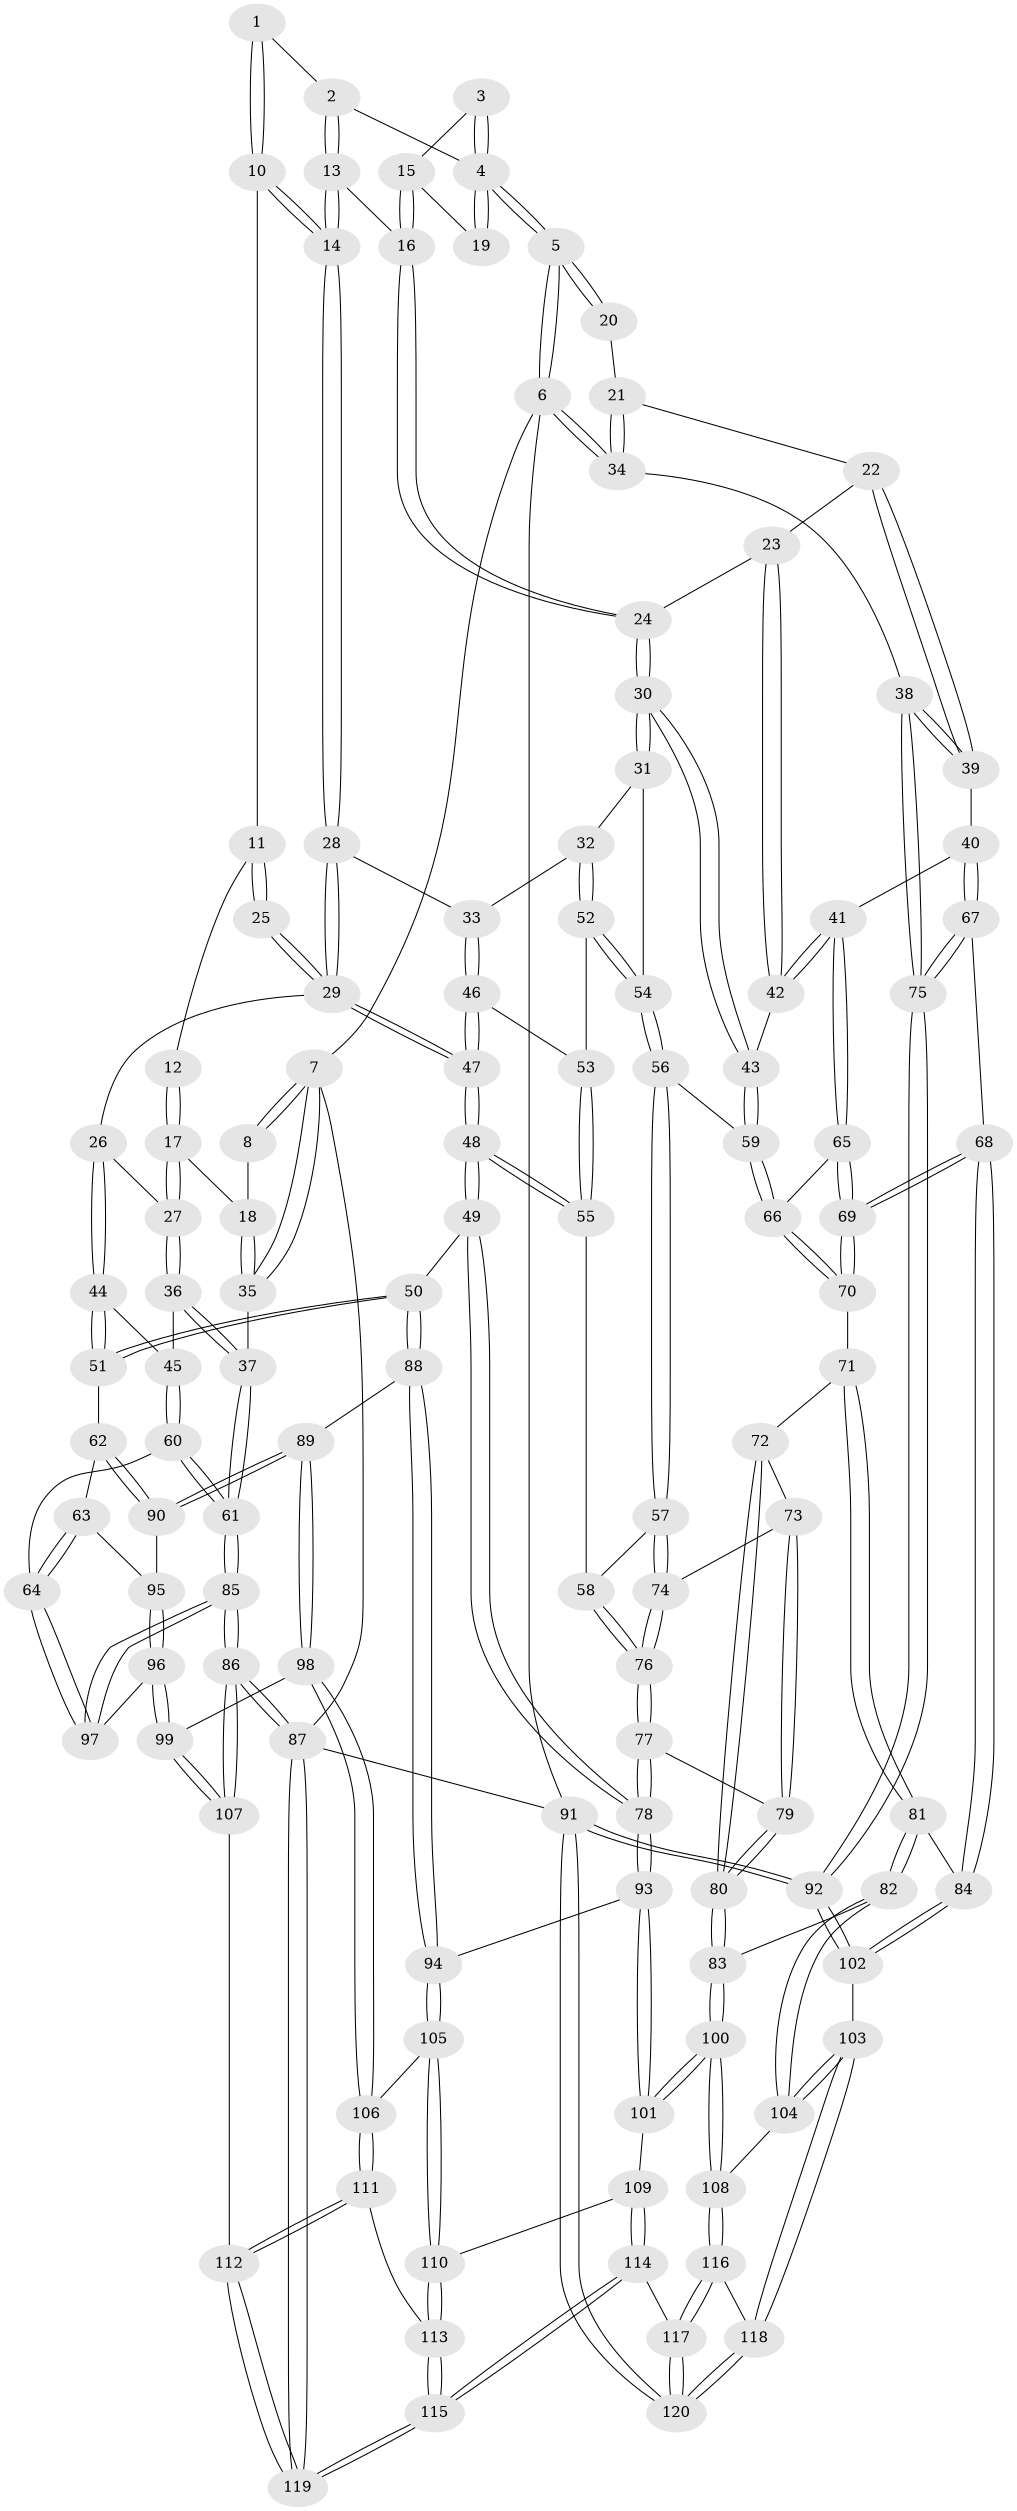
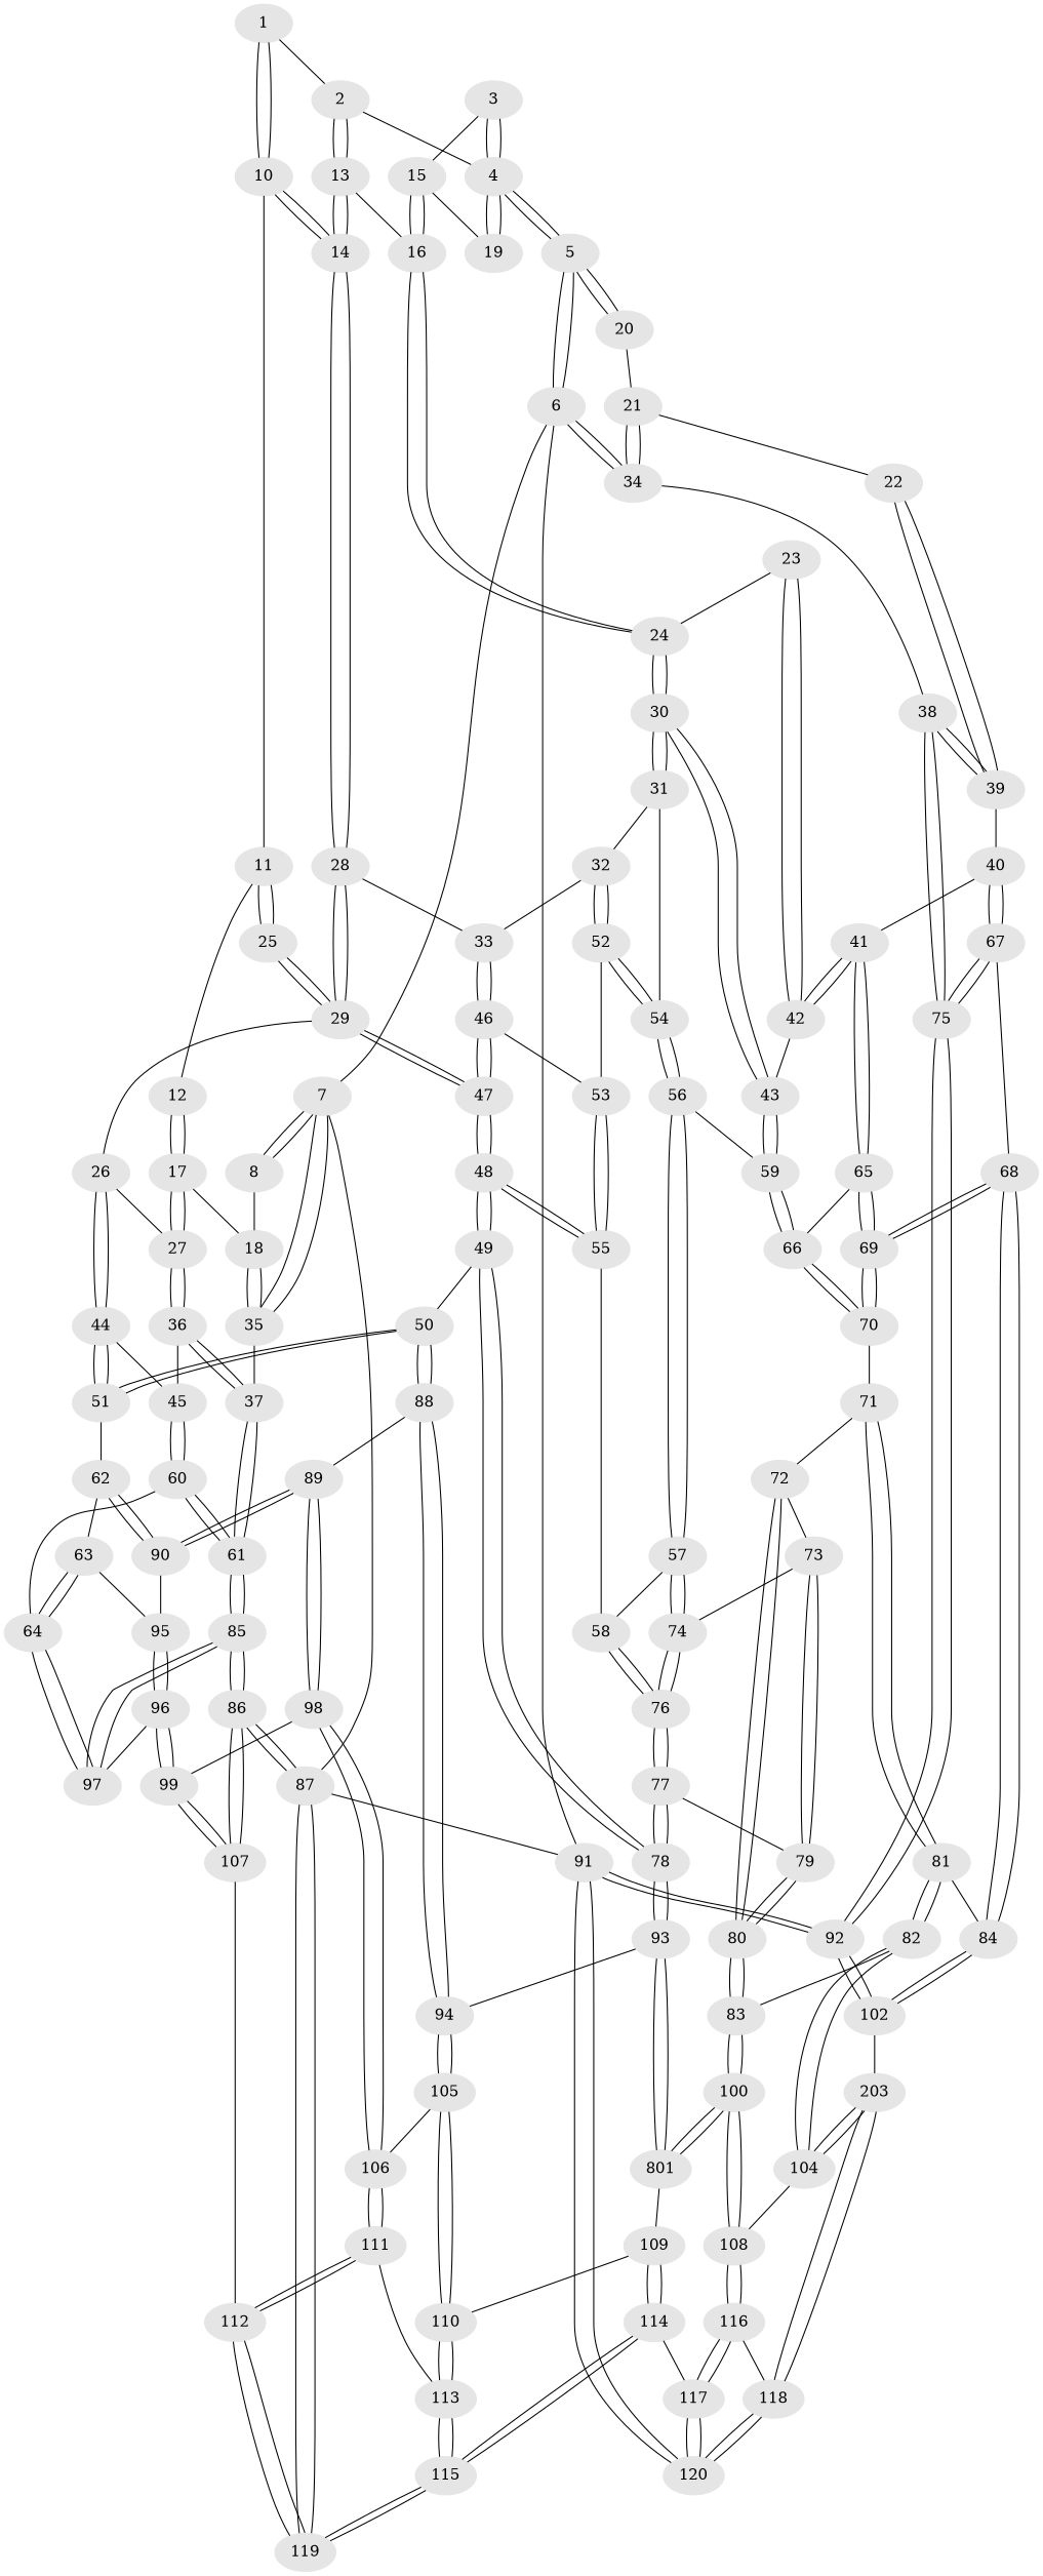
  graph {
    node [color=gray90 style=filled]
    1
    2
    10
    13
    4
    11
    14
    3
    15
    16
    5
    19
    6
    20
    7
    34
    91
    21
    8
    35
    87
    38
    92
    120
    18
    37
    119
    12
    17
    25
    28
    29
    27
    24
    33
    30
    36
    22
    23
    39
    42
    40
    43
    31
    26
    44
    47
    45
    51
    46
    48
    32
    54
    59
    52
    56
    53
    75
    61
    60
    85
    41
    67
    65
    68
    66
    69
    62
    64
    55
    49
    50
    78
    58
    88
    93
    89
    94
    63
    90
    57
    76
    74
    77
    70
    97
    86
    95
    96
    71
    84
    102
    72
    81
    73
    80
    82
    79
    83
-   101
+   101 [label=801]
    100
    104
    108
-   103
+   103 [label=203]
    107
    112
    98
    105
    99
    106
    109
    110
    111
    116
    114
    118
    113
    117
    115
    1 -- 2
    1 -- 10
    1 -- 10
    2 -- 13
    2 -- 13
    2 -- 4
    10 -- 11
    10 -- 14
    10 -- 14
    13 -- 14
    13 -- 14
    13 -- 16
    4 -- 5
    4 -- 5
    4 -- 19
    4 -- 19
    11 -- 12
    11 -- 25
    11 -- 25
    14 -- 28
    14 -- 28
    3 -- 4
    3 -- 4
    3 -- 15
    15 -- 16
    15 -- 16
    15 -- 19
    16 -- 24
    16 -- 24
    5 -- 6
    5 -- 6
    5 -- 20
    5 -- 20
    6 -- 7
    6 -- 34
    6 -- 34
    6 -- 91
    20 -- 21
    7 -- 8
    7 -- 8
    7 -- 35
    7 -- 35
    7 -- 87
    34 -- 38
    91 -- 92
    91 -- 92
    91 -- 120
    91 -- 120
    21 -- 34
    21 -- 34
    21 -- 22
    8 -- 18
    35 -- 37
    87 -- 91
    87 -- 119
    87 -- 119
    38 -- 39
    38 -- 39
    38 -- 75
    38 -- 75
    92 -- 102
    92 -- 102
    18 -- 35
    18 -- 35
    37 -- 61
    37 -- 61
    12 -- 17
    12 -- 17
    17 -- 18
    17 -- 27
    17 -- 27
    25 -- 29
    25 -- 29
    28 -- 29
    28 -- 29
    28 -- 33
    29 -- 26
    29 -- 47
    29 -- 47
    27 -- 36
    27 -- 36
    24 -- 30
    24 -- 30
    33 -- 46
    33 -- 46
    30 -- 43
    30 -- 43
    30 -- 31
    30 -- 31
    36 -- 37
    36 -- 37
    36 -- 45
-   22 -- 23
    22 -- 39
    22 -- 39
    23 -- 24
    23 -- 42
    23 -- 42
    39 -- 40
    42 -- 43
    40 -- 41
    40 -- 67
    40 -- 67
    43 -- 59
    43 -- 59
    31 -- 32
    31 -- 54
    26 -- 27
    26 -- 44
    26 -- 44
    44 -- 45
    44 -- 51
    44 -- 51
    47 -- 48
    47 -- 48
    45 -- 60
    45 -- 60
    51 -- 62
    46 -- 47
    46 -- 47
    46 -- 53
    48 -- 55
    48 -- 55
    48 -- 49
    48 -- 49
    32 -- 33
    32 -- 52
    32 -- 52
    54 -- 56
    54 -- 56
    59 -- 66
    59 -- 66
    52 -- 54
    52 -- 54
    52 -- 53
    56 -- 59
    56 -- 57
    56 -- 57
    53 -- 55
    53 -- 55
    75 -- 92
    75 -- 92
    61 -- 85
    61 -- 85
    60 -- 61
    60 -- 61
    60 -- 64
    85 -- 97
    85 -- 97
    85 -- 86
    85 -- 86
    41 -- 42
    41 -- 42
    41 -- 65
    41 -- 65
    67 -- 75
    67 -- 75
    67 -- 68
    65 -- 66
    65 -- 69
    65 -- 69
    68 -- 69
    68 -- 69
    68 -- 84
    68 -- 84
    66 -- 70
    66 -- 70
    69 -- 70
    69 -- 70
    62 -- 63
    62 -- 90
    62 -- 90
    64 -- 97
    64 -- 97
    55 -- 58
    49 -- 50
    49 -- 78
    49 -- 78
    50 -- 51
    50 -- 51
    50 -- 88
    50 -- 88
    78 -- 93
    78 -- 93
    58 -- 76
    58 -- 76
    88 -- 89
    88 -- 94
    88 -- 94
    93 -- 94
    93 -- 101
    93 -- 101
    89 -- 90
    89 -- 90
    89 -- 98
    89 -- 98
    94 -- 105
    94 -- 105
    63 -- 64
    63 -- 64
    63 -- 95
    90 -- 95
    57 -- 58
    57 -- 74
    57 -- 74
    76 -- 77
    76 -- 77
    74 -- 76
    74 -- 76
    77 -- 78
    77 -- 78
    77 -- 79
    70 -- 71
    86 -- 87
    86 -- 87
    86 -- 107
    86 -- 107
    95 -- 96
    95 -- 96
    96 -- 97
    96 -- 99
    96 -- 99
    71 -- 72
    71 -- 81
    71 -- 81
    84 -- 102
    84 -- 102
    102 -- 103
    72 -- 73
    72 -- 80
    72 -- 80
    81 -- 84
    81 -- 82
    81 -- 82
    73 -- 74
    73 -- 79
    73 -- 79
    80 -- 83
    80 -- 83
    82 -- 83
    82 -- 104
    82 -- 104
    79 -- 80
    79 -- 80
    83 -- 100
    83 -- 100
    101 -- 109
    100 -- 101
    100 -- 101
    100 -- 108
    100 -- 108
    104 -- 108
    108 -- 116
    108 -- 116
    103 -- 104
    103 -- 104
    103 -- 118
    103 -- 118
    107 -- 112
    112 -- 119
    112 -- 119
    98 -- 99
    98 -- 106
    98 -- 106
    105 -- 106
    105 -- 110
    105 -- 110
    99 -- 107
    99 -- 107
    106 -- 111
    106 -- 111
    109 -- 110
    109 -- 114
    109 -- 114
    110 -- 113
    110 -- 113
    111 -- 112
    111 -- 112
    111 -- 113
    116 -- 118
    116 -- 117
    116 -- 117
    114 -- 117
    114 -- 115
    114 -- 115
    118 -- 120
    118 -- 120
    113 -- 115
    113 -- 115
    117 -- 120
    117 -- 120
    115 -- 119
    115 -- 119
  }
